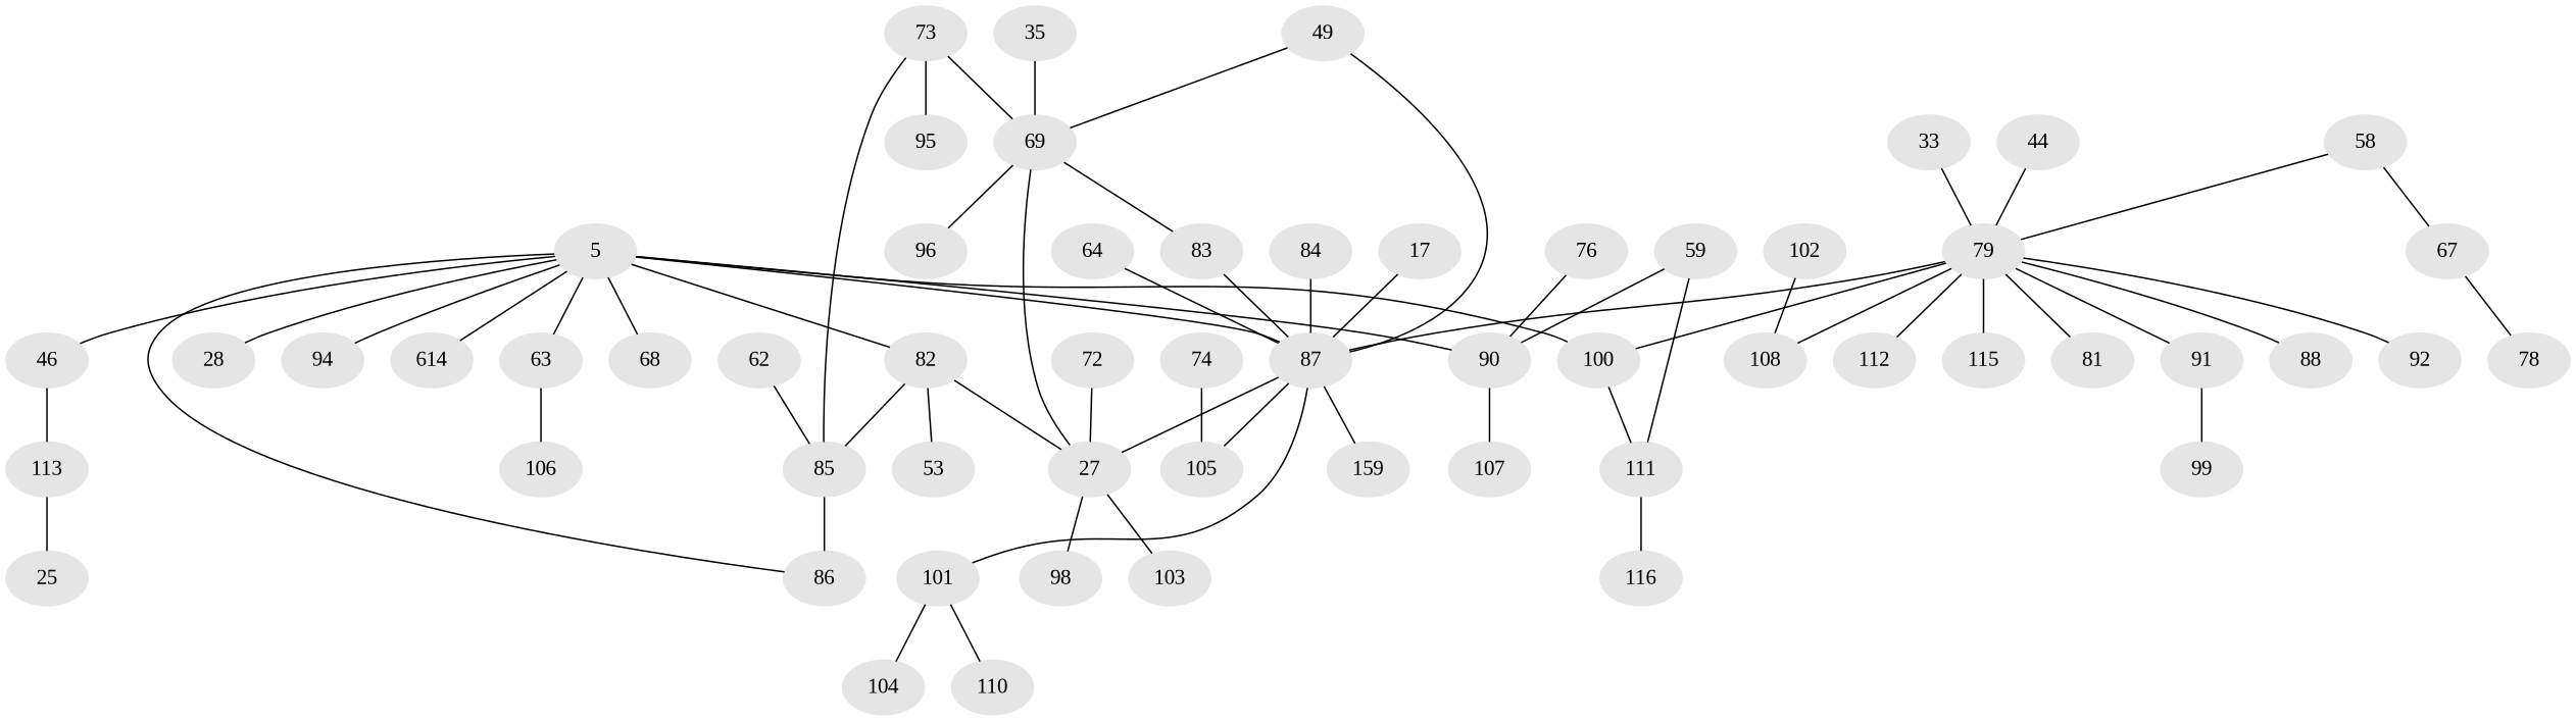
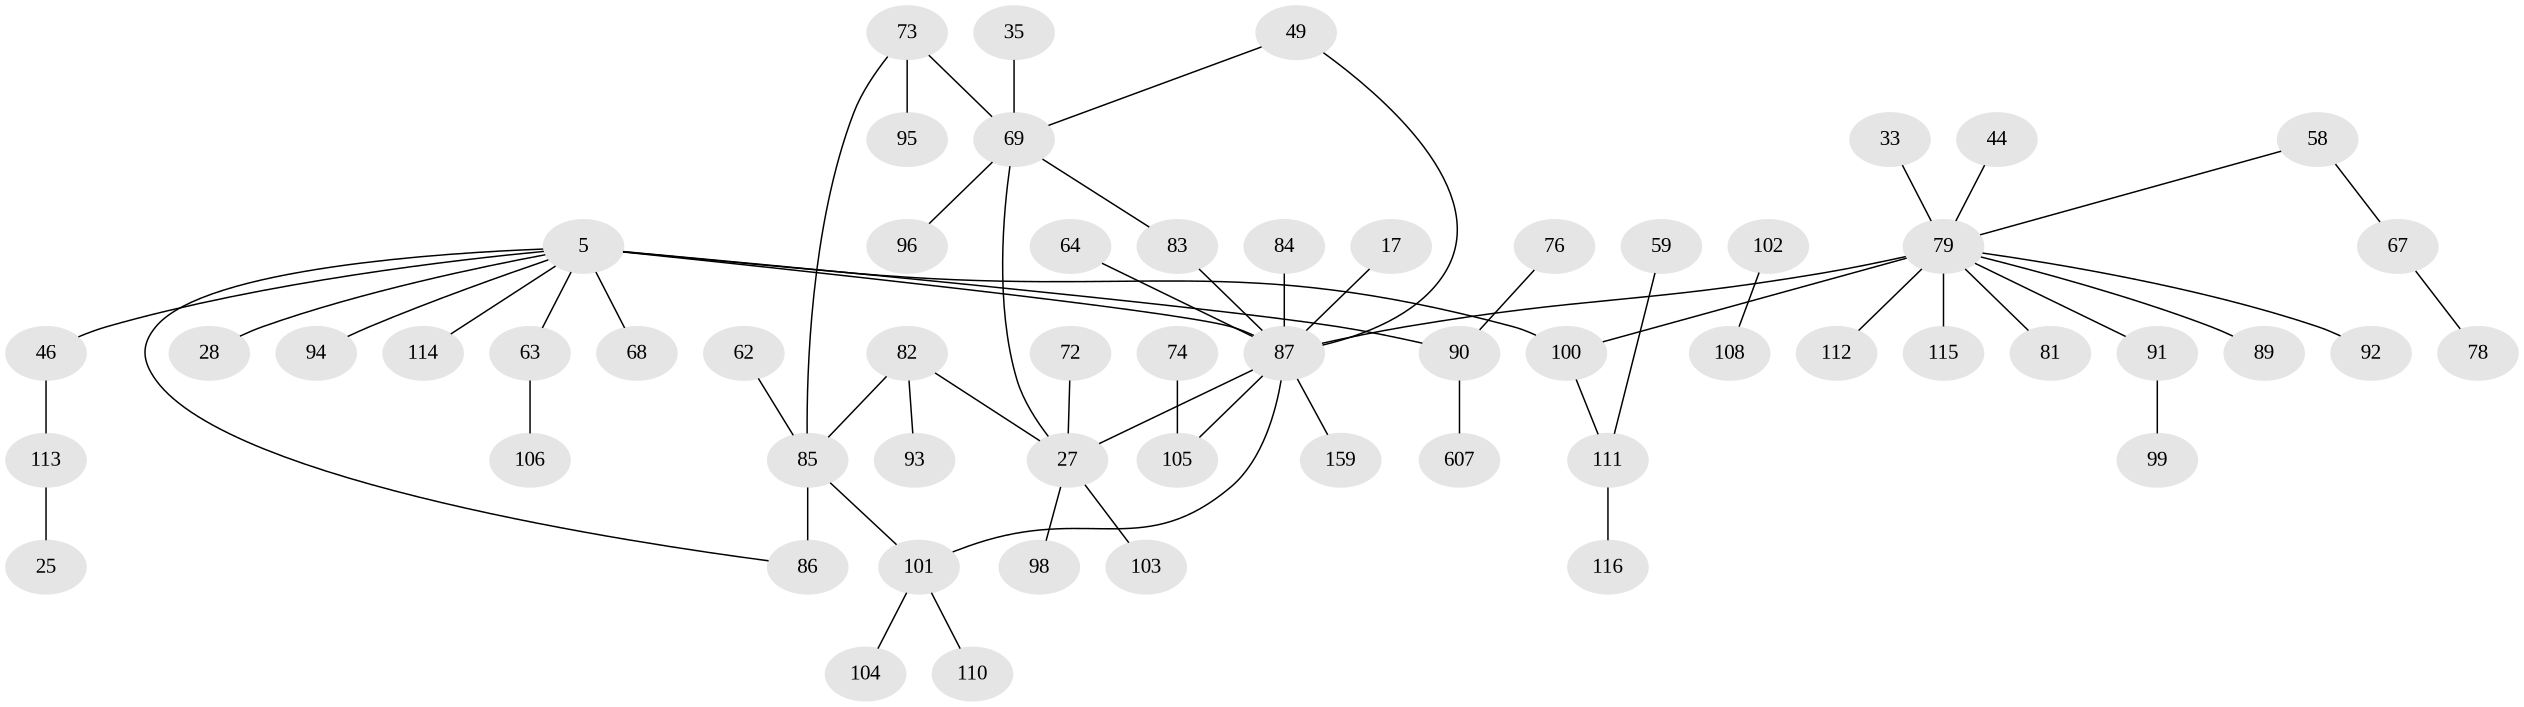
  graph {
    fontname="Liberation Serif"
    node [color=gray90 fontname="Liberation Serif" style=filled]
    edge [fontname="Liberation Serif"]
    5 [super="+2"]
    n2 [label=46]
    63
    68 [super="+31"]
    82 [super="+37+45+61"]
    86 [super="+38+60"]
    87 [super="+10+6+28"]
    n8 [label=28]
    90 [super="+51+55"]
    94
    100 [super="+46+53+70"]
-   114 [super="+47" label=614]
+   114 [super="+47"]
    113
    106
    69 [super="+9"]
    83 [super="+54"]
    96
    n18 [label=27 super="+52"]
    85 [super="+21+27+77+30"]
-   93 [label=53]
+   93
    105
    101 [super="+75"]
    n23 [label=159]
-   107
+   107 [label=607]
    111
    17
    79 [super="+39+66"]
    81
-   89 [label=88]
+   89
    91 [super="+80"]
    92
    108 [super="+40"]
    112
    115
    33
    35
    44
    49
    25
    58 [super="+48"]
    67
    78
    59
    62
    64 [super="+22"]
    98
    103
    n48 [label=72]
    73 [super="+57"]
    95
    74
    76
    99
    84
    104
    110
    116
    102
    5 -- n2
    5 -- 63
    5 -- 68
-   5 -- 82 [weight=2]
    5 -- 86
    5 -- 87
    5 -- n8
    5 -- 90
    5 -- 94
    5 -- 100
    5 -- 114
    n2 -- 113
    63 -- 106
    82 -- n18
    82 -- 85
    82 -- 93
    87 -- n18
    87 -- 105
    87 -- 101
    87 -- n23
    90 -- 107
    100 -- 111
    113 -- 25
    69 -- 83
    69 -- 96
    69 -- n18
    83 -- 87
    n18 -- 98
    n18 -- 103
    85 -- 86 [weight=2]
+   85 -- 101
    101 -- 104
    101 -- 110
    111 -- 116
    17 -- 87
    79 -- 87 [weight=2]
    79 -- 100
    79 -- 81
    79 -- 89
    79 -- 91
    79 -- 92
-   79 -- 108
    79 -- 112
    79 -- 115
    91 -- 99
    33 -- 79
    35 -- 69
    44 -- 79
    49 -- 87
    49 -- 69
    58 -- 79
    58 -- 67
    67 -- 78
-   59 -- 90
    59 -- 111
    62 -- 85
    64 -- 87
    n48 -- n18
    73 -- 69 [weight=2]
    73 -- 85
    73 -- 95
    74 -- 105
    76 -- 90
    84 -- 87
    102 -- 108
  }
